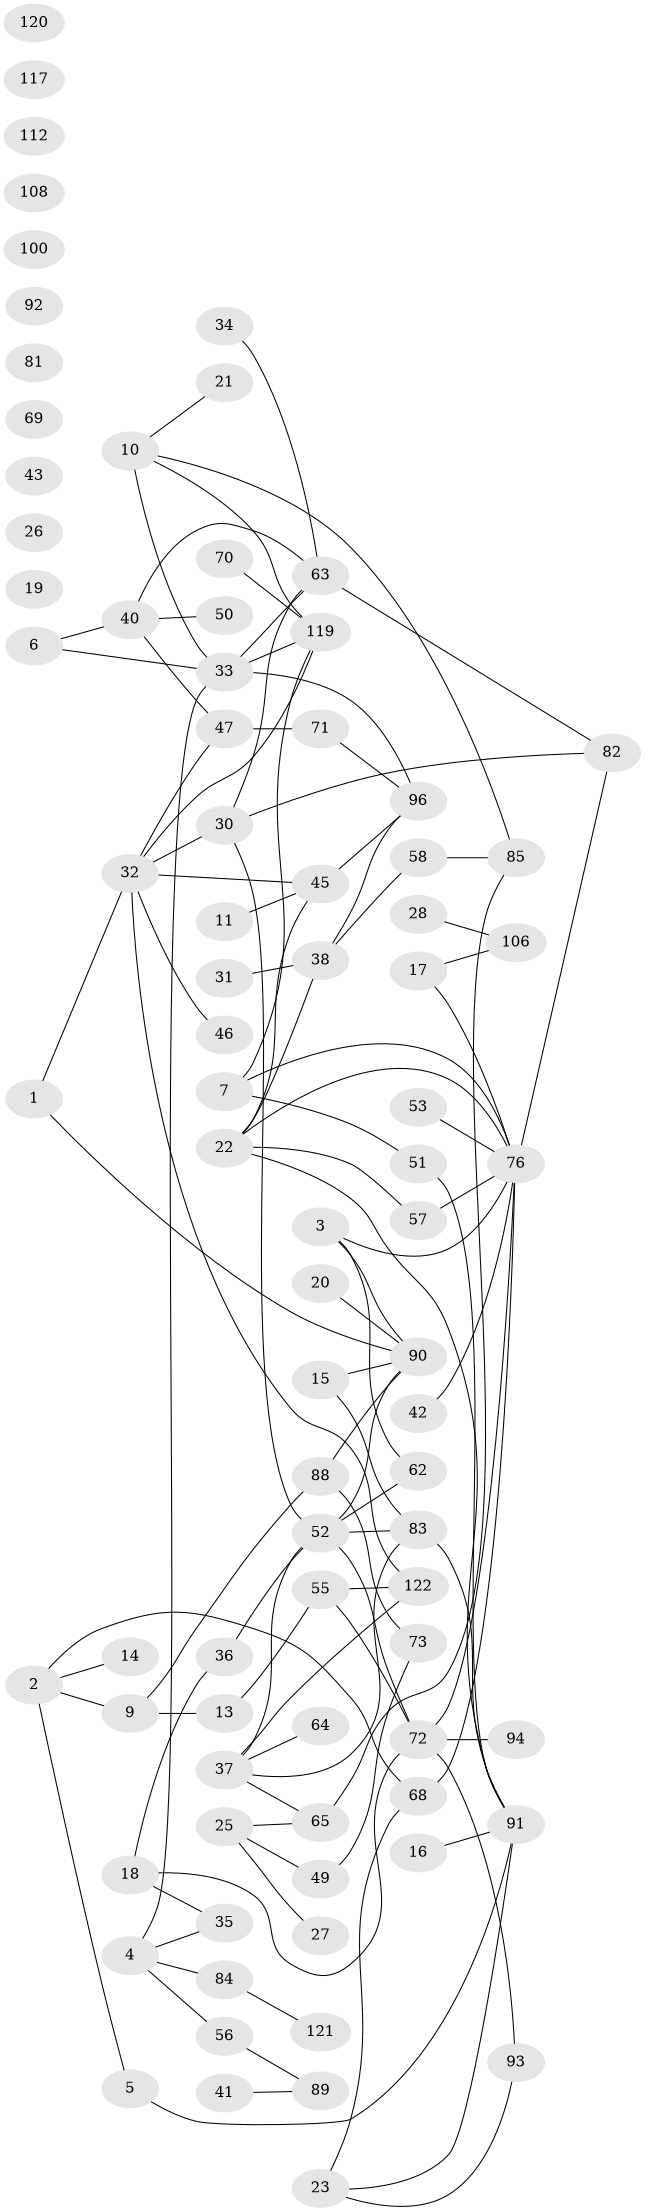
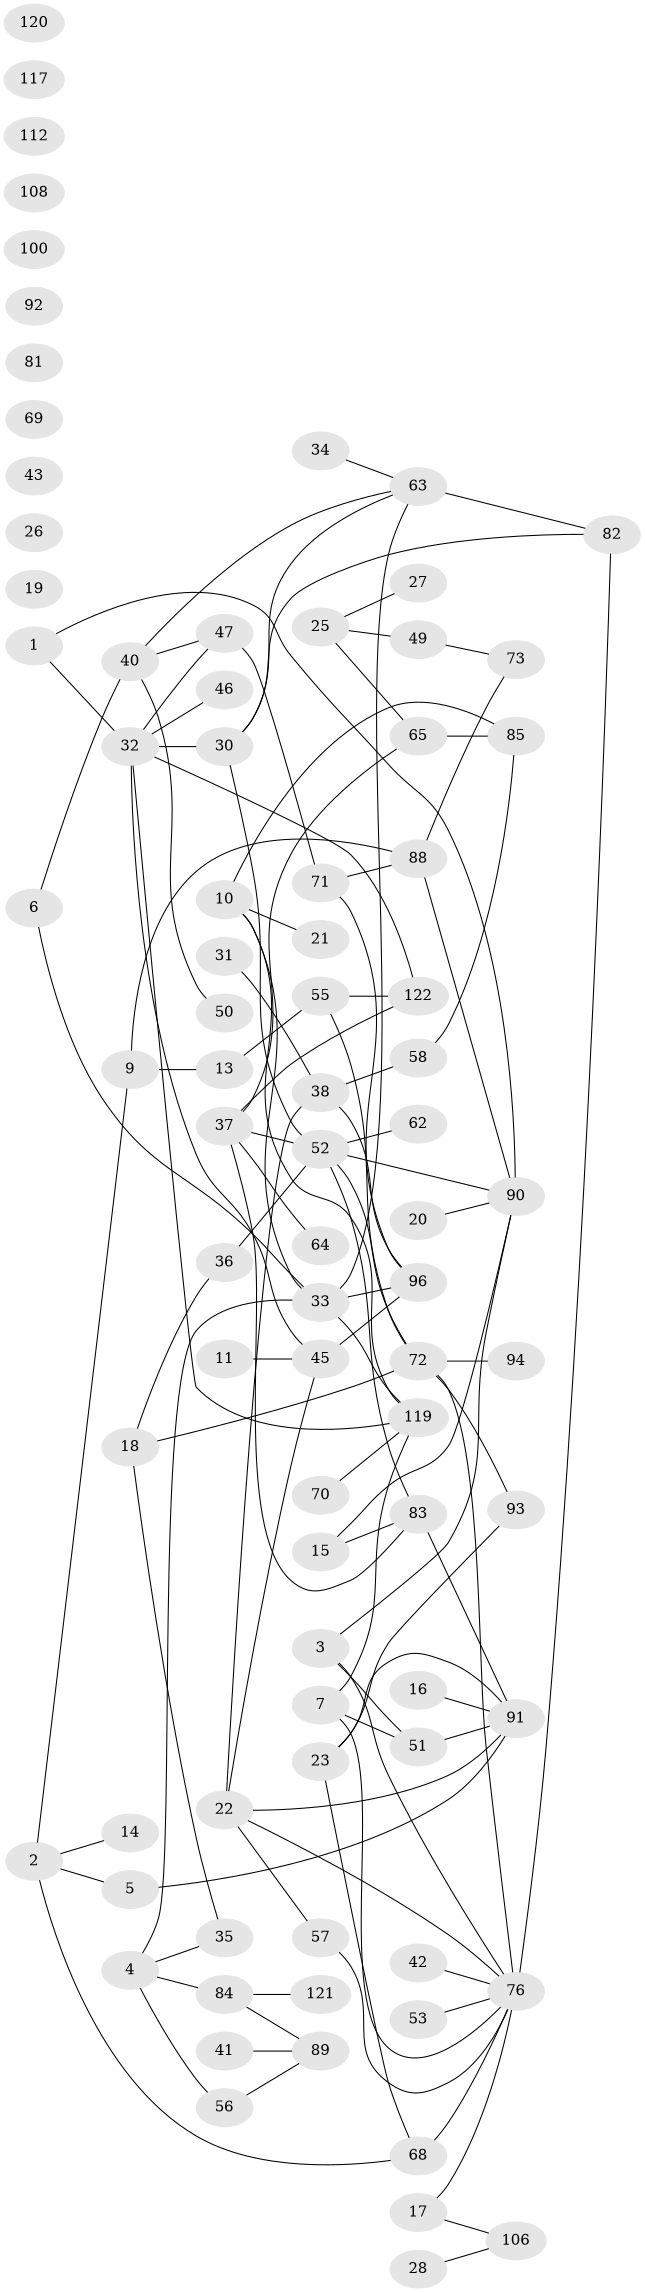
  graph {
    rankdir=LR
    node [color=gray90 style=filled]
    n1 [label=32 super="+54"]
    119 [super="+123"]
    45 [super="+116"]
    30
    46
    47
    122
    1
    90 [super="+102"]
    2 [super="+75"]
    5
    9 [super="+115"]
    14
    68 [super="+103"]
    n15 [label=91 super="+111"]
    13 [super="+48"]
    88
    76 [super="+101"]
    3 [super="+8"]
    62
    82 [super="+114"]
    4 [super="+29"]
    33 [super="+44"]
    35
    56
    84 [super="+113"]
    63 [super="+67"]
    96
    89 [super="+99"]
    121
    6
    40
    50
    7 [super="+110"]
    51
    55 [super="+61"]
    73
    21 [super="+24"]
    10
    85 [super="+91"]
    11
    52 [super="+105"]
    71 [super="+80"]
    72 [super="+95"]
    15
    83
    16
    17 [super="+87"]
    106
    18 [super="+104"]
    36 [super="+59"]
    93
    94
    19 [super="+86"]
    20 [super="+32"]
    22 [super="+66"]
    38 [super="+78"]
    57 [super="+107"]
    58
    23 [super="+77"]
    25 [super="+74"]
    27
    49
    65
    26
    28
    31 [super="+60"]
    34 [super="+98"]
    37 [super="+39"]
    64
    41
    42
    43
    53
    69
    70
    81 [super="+109"]
    92
    100
    108
    112
    117
    120
    n1 -- 119
    n1 -- 45
    n1 -- 30
    n1 -- 46
    n1 -- 47
    n1 -- 122
    45 -- 96
    30 -- 82
    30 -- 63
    30 -- 52
    47 -- 71
    1 -- n1
    1 -- 90
    2 -- 5
    2 -- 9
    2 -- 14
    2 -- 68
    5 -- n15
    9 -- 13
    9 -- 88
    68 -- 76
    13 -- 55
    88 -- 90
    88 -- 73
    76 -- 82
    3 -- 90
    3 -- 76
-   3 -- 62
+   3 -- 51
    4 -- 33
    4 -- 35
    4 -- 56
    4 -- 84
    33 -- 119
    33 -- 63
    33 -- 96
    56 -- 89
+   84 -- 89
    84 -- 121
    63 -- 82
    6 -- 33
    6 -- 40
    40 -- 47
    40 -- 63
    40 -- 50
    7 -- 119
    7 -- 76
    7 -- 51
    51 -- n15
    55 -- 122
    55 -- 72
    10 -- 119
    10 -- 33
    10 -- 21
    10 -- 85
    11 -- 45
    52 -- 90
    52 -- 62
    52 -- 72
    52 -- 83
+   71 -- 88
    71 -- 96
    72 -- 76
    72 -- 93
    72 -- 94
    15 -- 90
    15 -- 83
    83 -- n15
    16 -- n15
    17 -- 76
    17 -- 106
    18 -- 35
    18 -- 72
    18 -- 36
    36 -- 52 [weight=2]
    20 -- 90
    22 -- 45
    22 -- n15
    22 -- 76
    22 -- 38
    22 -- 57
    38 -- 96
    38 -- 58
    57 -- 76
    58 -- 85
    23 -- 68
    23 -- n15
    23 -- 93
    25 -- 27
    25 -- 49
    25 -- 65
    49 -- 73
    65 -- 85
    28 -- 106
    31 -- 38
    34 -- 63
    37 -- 122
    37 -- 52
    37 -- 83
    37 -- 65
    37 -- 64
    41 -- 89
    42 -- 76
    53 -- 76
    70 -- 119
  }
